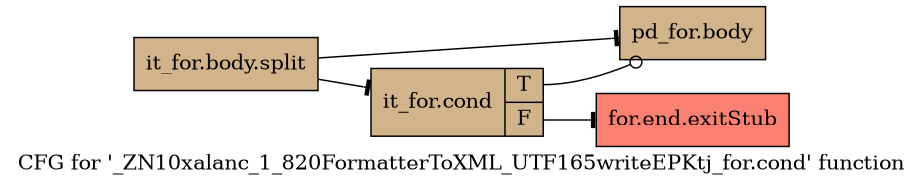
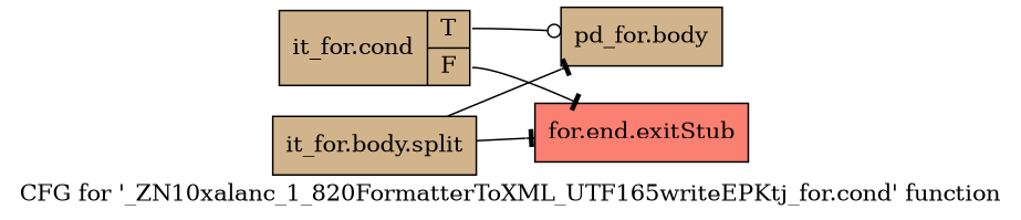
  digraph {
    label="CFG for '_ZN10xalanc_1_820FormatterToXML_UTF165writeEPKtj_for.cond' function"
    rankdir=LR
    node [fillcolor=tan shape=record style=filled]
    edge [arrowhead=tee]
    n1 [label="{it_for.cond|{<s0>T|<s1>F}}"]
    n2 [fillcolor=salmon label="{for.end.exitStub}"]
    n3 [label="{pd_for.body}"]
    n4 [label="{it_for.body.split}"]
    n1 -> n2 [tailport=s1]
    n1 -> n3 [arrowhead=odot tailport=s0]
-   n4 -> n1
+   n4 -> n2
    n4 -> n3
  }
